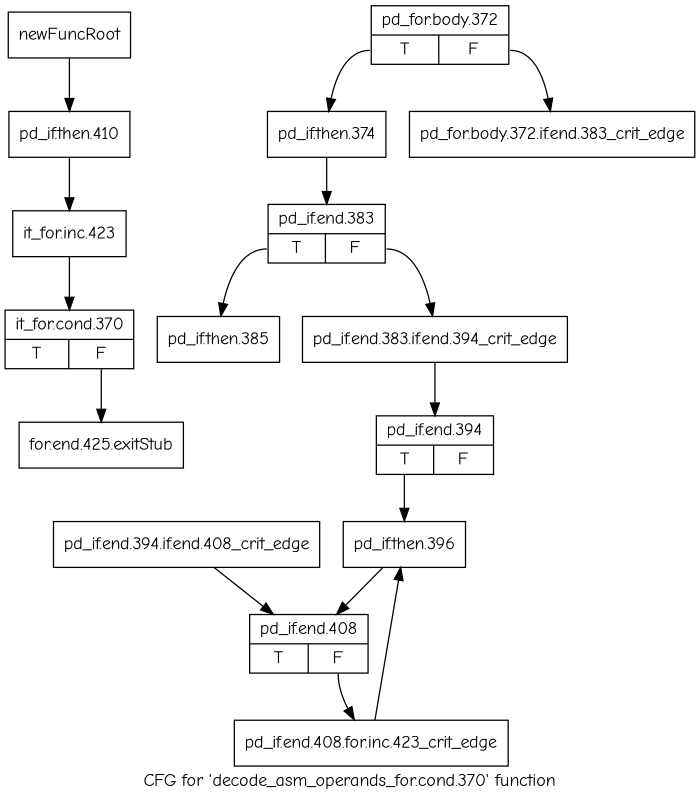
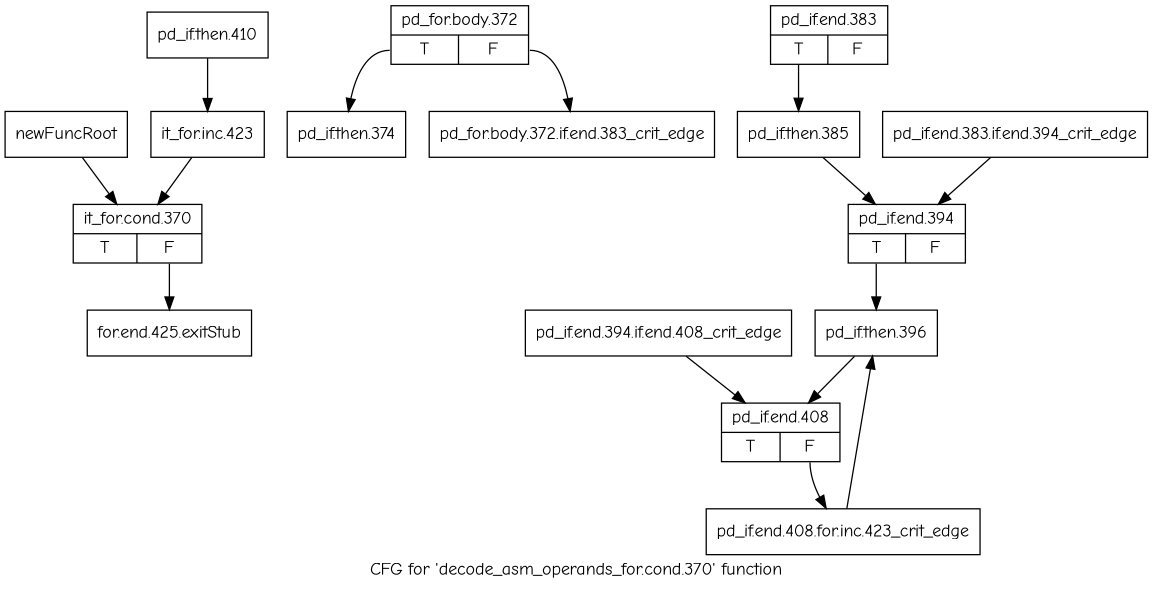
  digraph {
    fontname="Comic Neue"
    label="CFG for 'decode_asm_operands_for.cond.370' function"
    node [fontname="Comic Neue" shape=record]
    edge [fontname="Comic Neue"]
    n1 [label="{newFuncRoot}"]
    n2 [label="{it_for.cond.370|{<s0>T|<s1>F}}"]
    n3 [label="{for.end.425.exitStub}"]
    n4 [label="{pd_for.body.372|{<s0>T|<s1>F}}"]
    n5 [label="{pd_if.then.374}"]
    n6 [label="{pd_for.body.372.if.end.383_crit_edge}"]
    n7 [label="{pd_if.end.383|{<s0>T|<s1>F}}"]
    n8 [label="{pd_if.then.385}"]
    n9 [label="{pd_if.end.383.if.end.394_crit_edge}"]
    n10 [label="{pd_if.end.394|{<s0>T|<s1>F}}"]
    n11 [label="{pd_if.then.396}"]
    n12 [label="{pd_if.end.408|{<s0>T|<s1>F}}"]
    n13 [label="{pd_if.end.394.if.end.408_crit_edge}"]
    n14 [label="{pd_if.end.408.for.inc.423_crit_edge}"]
    n15 [label="{pd_if.then.410}"]
    n16 [label="{it_for.inc.423}"]
-   n1 -> n15
+   n1 -> n2
    n2 -> n3 [tailport=s1]
    n4 -> n5 [tailport=s0]
    n4 -> n6 [tailport=s1]
-   n5 -> n7
    n7 -> n8 [tailport=s0]
-   n7 -> n9 [tailport=s1]
+   n8 -> n10
    n9 -> n10
    n10 -> n11 [tailport=s0]
    n11 -> n12
    n12 -> n14 [tailport=s1]
    n13 -> n12
    n14 -> n11
    n15 -> n16
    n16 -> n2
  }
